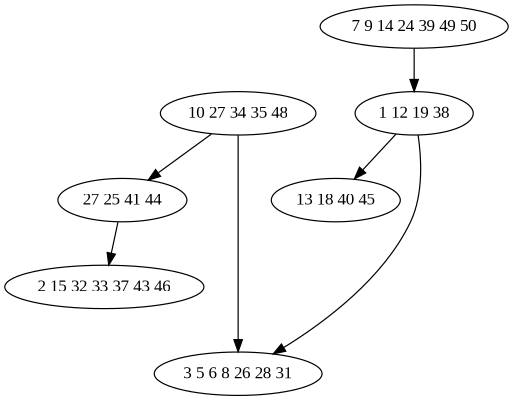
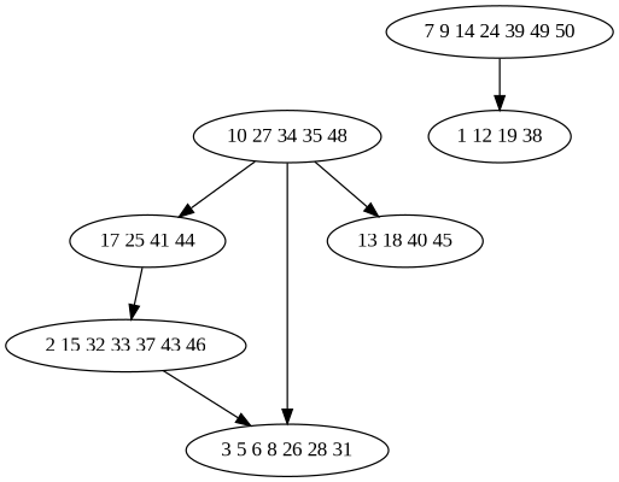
  digraph {
    fontname="Liberation Serif"
    node [fontname="Liberation Serif"]
    edge [fontname="Liberation Serif"]
    n1 [label="10 27 34 35 48"]
    n2 [label="13 18 40 45"]
-   n3 [label="27 25 41 44"]
+   n3 [label="17 25 41 44"]
    n4 [label="3 5 6 8 26 28 31"]
    n5 [label="7 9 14 24 39 49 50"]
    n6 [label="1 12 19 38"]
    n7 [label="2 15 32 33 37 43 46"]
-   n6 -> n2
+   n1 -> n2
    n1 -> n3
    n1 -> n4
    n3 -> n7
    n5 -> n6
-   n6 -> n4
+   n7 -> n4
  }
